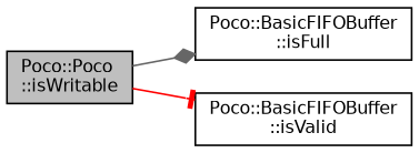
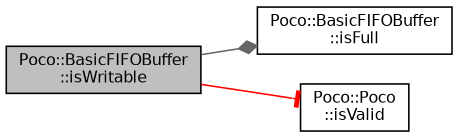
  digraph {
    rankdir=LR
    node [color=black fillcolor=white fontname=Helvetica fontsize=10 shape=record style=filled]
    edge [fontname=Helvetica fontsize=10 labelfontname=Helvetica labelfontsize=10 style=solid]
-   n1 [fillcolor=grey75 fontcolor=black height=0.2 label="Poco::Poco\l::isWritable" width=0.4]
+   n1 [fillcolor=grey75 fontcolor=black height=0.2 label="Poco::BasicFIFOBuffer\l::isWritable" width=0.4]
    n2 [height=0.2 label="Poco::BasicFIFOBuffer\l::isFull" width=0.4]
-   n3 [height=0.2 label="Poco::BasicFIFOBuffer\l::isValid" width=0.4]
+   n3 [height=0.2 label="Poco::Poco\l::isValid" width=0.4]
    n1 -> n2 [arrowhead=diamond color=gray40]
    n1 -> n3 [arrowhead=tee color=red]
  }
